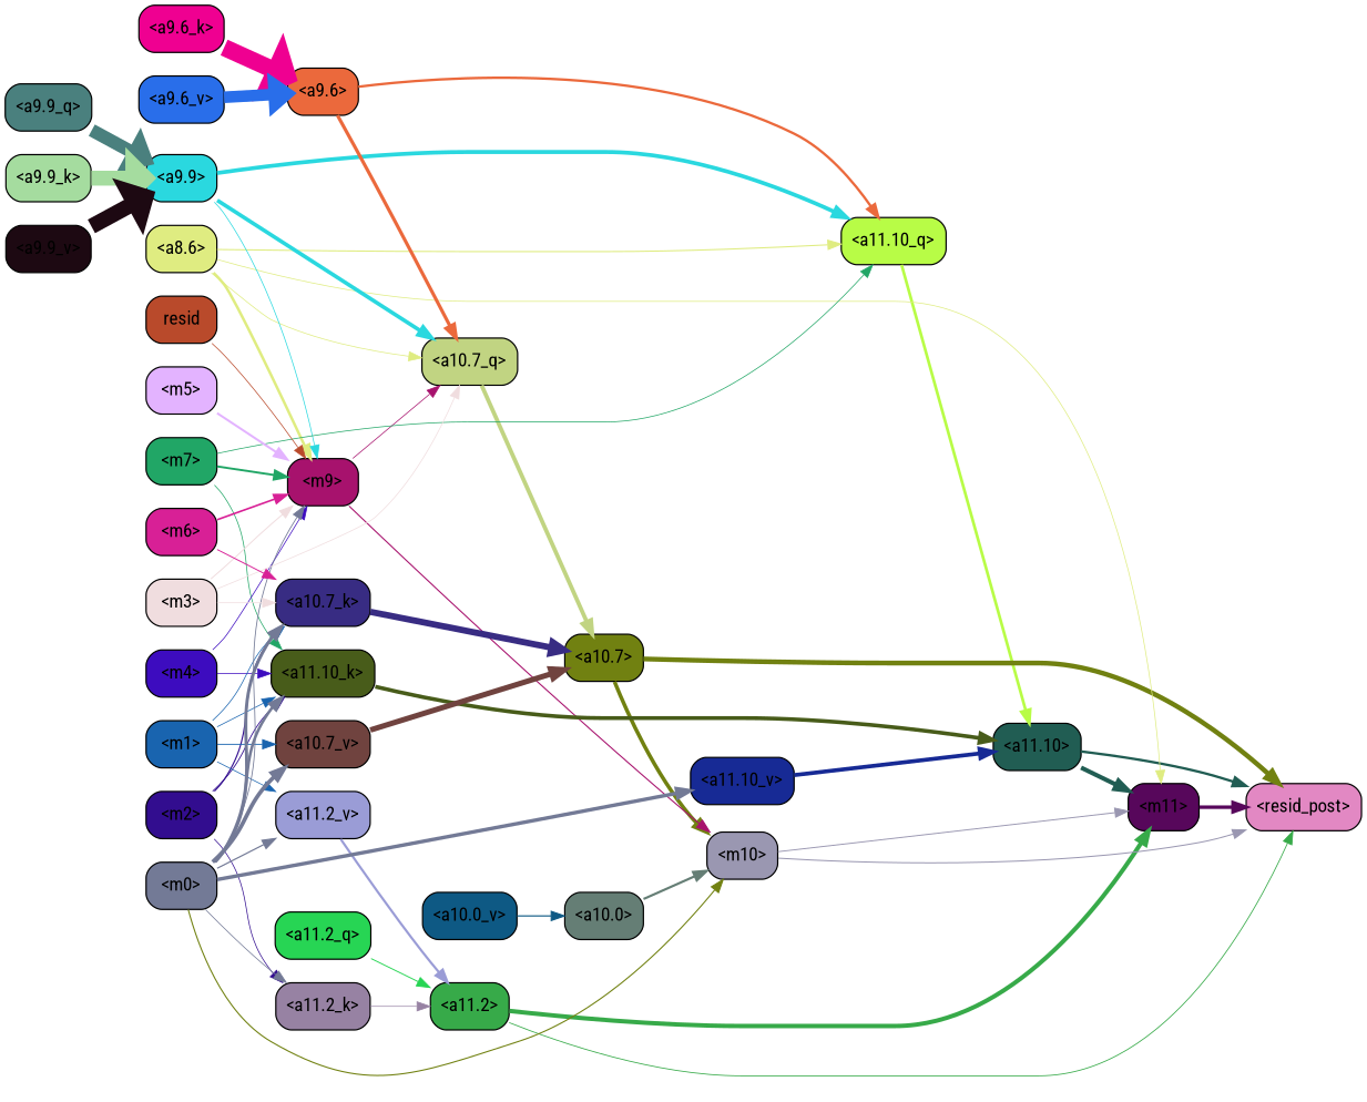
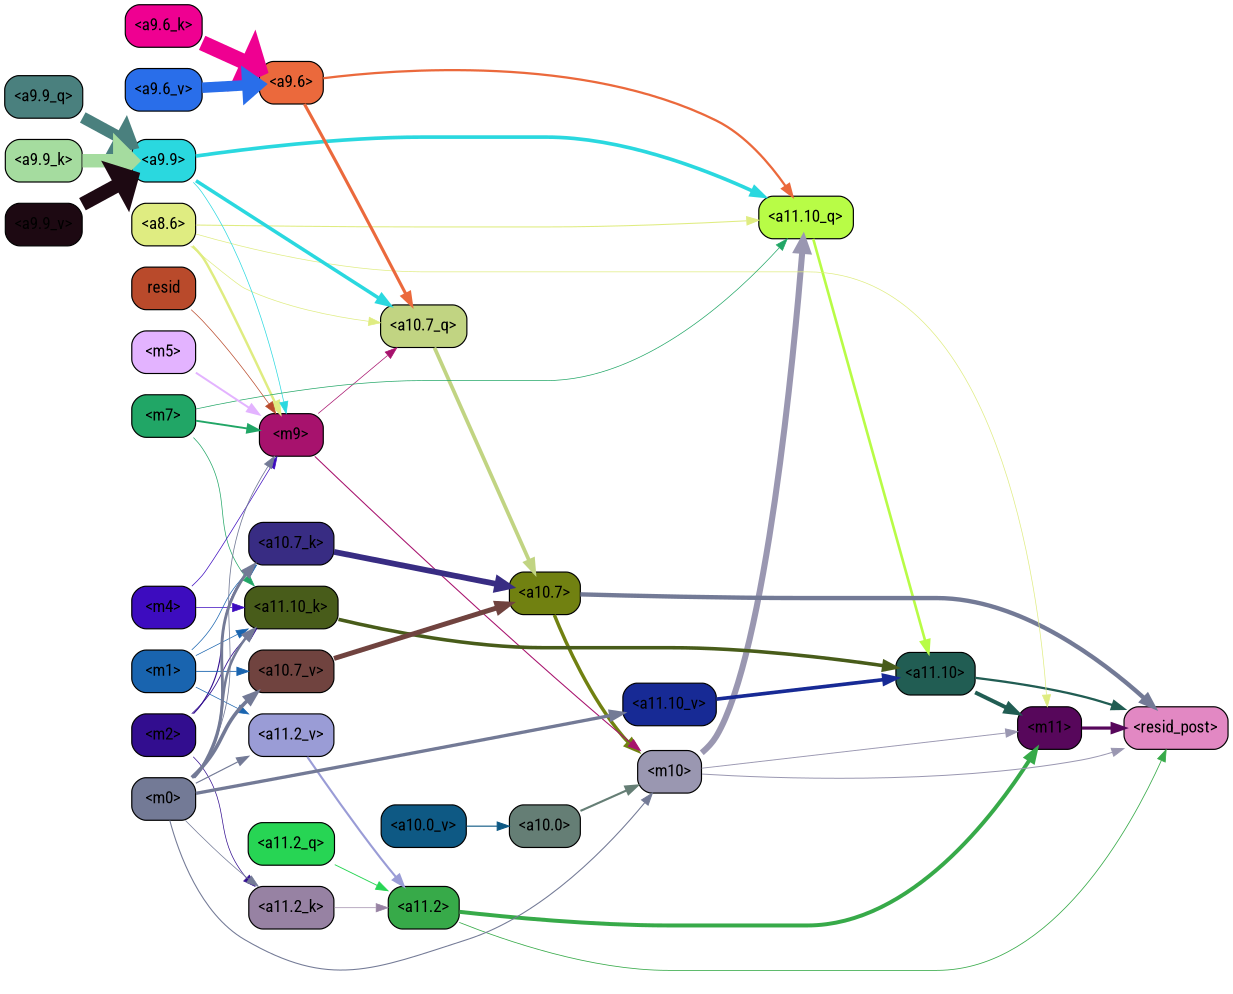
  strict digraph {
    fontname="Roboto Condensed"
    rankdir=LR
    splines=true
    node [color=black fontname="Roboto Condensed" shape=box style="filled, rounded"]
    edge [color="#737a96" fontname="Roboto Condensed" penwidth=0.6]
    "<m11>" [fillcolor="#57075b"]
    "<resid_post>" [fillcolor="#e288c3"]
    "<a11.10>" [fillcolor="#215d53"]
    "<a11.2>" [fillcolor="#37aa49"]
    "<m10>" [fillcolor="#9a97b1"]
    "<a11.10_q>" [fillcolor="#b8fc46"]
    "<a10.7>" [fillcolor="#718111"]
    "<a8.6>" [fillcolor="#dfec81"]
    "<m9>" [fillcolor="#a7126d"]
    "<a10.7_q>" [fillcolor="#c1d482"]
    "<a11.2_q>" [fillcolor="#27d554"]
    "<a11.10_k>" [fillcolor="#485c1a"]
    "<a11.2_k>" [fillcolor="#9782a3"]
    "<a11.10_v>" [fillcolor="#172a95"]
    "<a11.2_v>" [fillcolor="#9a9cd6"]
    "<a9.9>" [fillcolor="#2ad8df"]
    "<a9.6>" [fillcolor="#eb693c"]
    "<m7>" [fillcolor="#21a666"]
    "<m4>" [fillcolor="#3d0cbf"]
    "<m2>" [fillcolor="#320d8f"]
    "<a10.7_k>" [fillcolor="#382c83"]
    "<m1>" [fillcolor="#1964af"]
    "<a10.7_v>" [fillcolor="#70433f"]
    "<m0>" [fillcolor="#737a96"]
    "<a10.0>" [fillcolor="#657e75"]
    "<a10.0_v>" [fillcolor="#0e5984"]
-   "<m3>" [fillcolor="#f0dddf"]
-   "<m6>" [fillcolor="#d82096"]
    "<m5>" [fillcolor="#e3b3ff"]
    n30 [fillcolor="#b94a2b" label=resid]
    "<a9.9_q>" [fillcolor="#4a807e"]
    "<a9.9_k>" [fillcolor="#a5dc9f"]
    "<a9.6_k>" [fillcolor="#ef0091"]
    "<a9.9_v>" [fillcolor="#1d0912"]
    "<a9.6_v>" [fillcolor="#296eea"]
    "<m11>" -> "<resid_post>" [color="#57075b" penwidth=2.702841281890869]
    "<a11.10>" -> "<m11>" [color="#215d53" penwidth=3.3565988540649414]
    "<a11.10>" -> "<resid_post>" [color="#215d53" penwidth=1.9347846508026123]
    "<a11.2>" -> "<m11>" [color="#37aa49" penwidth=3.357710838317871]
    "<a11.2>" -> "<resid_post>" [color="#37aa49" penwidth=0.6756799221038818]
    "<m10>" -> "<m11>" [color="#9a97b1" penwidth=0.7995781898498535]
    "<m10>" -> "<resid_post>" [color="#9a97b1" penwidth=0.84842848777771]
+   "<m10>" -> "<a11.10_q>" [color="#9a97b1" penwidth=5.131217956542969]
    "<a11.10_q>" -> "<a11.10>" [color="#b8fc46" penwidth=2.230653762817383]
-   "<a10.7>" -> "<resid_post>" [color="#718111" penwidth=3.701959013938904]
+   "<a10.7>" -> "<resid_post>" [penwidth=3.701959013938904]
    "<a10.7>" -> "<m10>" [color="#718111" penwidth=2.9233598709106445]
    "<a8.6>" -> "<m11>" [color="#dfec81"]
    "<a8.6>" -> "<a11.10_q>" [color="#dfec81" penwidth=0.8920164108276367]
    "<a8.6>" -> "<m9>" [color="#dfec81" penwidth=2.0895538330078125]
    "<a8.6>" -> "<a10.7_q>" [color="#dfec81"]
    "<m9>" -> "<m10>" [color="#a7126d" penwidth=0.8976783752441406]
    "<m9>" -> "<a10.7_q>" [color="#a7126d"]
    "<a10.7_q>" -> "<a10.7>" [color="#c1d482" penwidth=3.1667375564575195]
    "<a11.2_q>" -> "<a11.2>" [color="#27d554" penwidth=0.7805061340332031]
    "<a11.10_k>" -> "<a11.10>" [color="#485c1a" penwidth=3.010073661804199]
    "<a11.2_k>" -> "<a11.2>" [color="#9782a3"]
    "<a11.10_v>" -> "<a11.10>" [color="#172a95" penwidth=3.0961761474609375]
    "<a11.2_v>" -> "<a11.2>" [color="#9a9cd6" penwidth=1.7951231002807617]
    "<a9.9>" -> "<a11.10_q>" [color="#2ad8df" penwidth=3.086172103881836]
    "<a9.9>" -> "<m9>" [color="#2ad8df"]
    "<a9.9>" -> "<a10.7_q>" [color="#2ad8df" penwidth=2.9829912185668945]
    "<a9.6>" -> "<a11.10_q>" [color="#eb693c" penwidth=1.9188203811645508]
    "<a9.6>" -> "<a10.7_q>" [color="#eb693c" penwidth=2.6223926544189453]
    "<m7>" -> "<a11.10_q>" [color="#21a666"]
    "<m7>" -> "<m9>" [color="#21a666" penwidth=1.602376937866211]
    "<m7>" -> "<a11.10_k>" [color="#21a666"]
    "<m4>" -> "<m9>" [color="#3d0cbf"]
    "<m4>" -> "<a11.10_k>" [color="#3d0cbf"]
    "<m2>" -> "<a11.10_k>" [color="#320d8f" penwidth=0.7053709030151367]
    "<m2>" -> "<a11.2_k>" [color="#320d8f"]
    "<m2>" -> "<a10.7_k>" [color="#320d8f" penwidth=0.9458351135253906]
    "<a10.7_k>" -> "<a10.7>" [color="#382c83" penwidth=4.86921501159668]
    "<m1>" -> "<a11.10_k>" [color="#1964af"]
    "<m1>" -> "<a11.2_v>" [color="#1964af"]
    "<m1>" -> "<a10.7_k>" [color="#1964af"]
    "<m1>" -> "<a10.7_v>" [color="#1964af" penwidth=0.7276821136474609]
    "<a10.7_v>" -> "<a10.7>" [color="#70433f" penwidth=4.189113616943359]
-   "<m0>" -> "<m10>" [color="#718111" penwidth=0.9029474258422852]
+   "<m0>" -> "<m10>" [penwidth=0.9029474258422852]
    "<m0>" -> "<m9>" [penwidth=0.6837482452392578]
    "<m0>" -> "<a11.10_k>" [penwidth=2.144052505493164]
    "<m0>" -> "<a11.2_k>" [penwidth=0.6134786605834961]
    "<m0>" -> "<a11.10_v>" [penwidth=2.813839912414551]
    "<m0>" -> "<a11.2_v>" [penwidth=0.9900531768798828]
    "<m0>" -> "<a10.7_k>" [penwidth=2.4311294555664062]
    "<m0>" -> "<a10.7_v>" [penwidth=3.061185836791992]
    "<a10.0>" -> "<m10>" [color="#657e75" penwidth=1.7953290939331055]
    "<a10.0_v>" -> "<a10.0>" [color="#0e5984" penwidth=0.9297943115234375]
-   "<m3>" -> "<m9>" [color="#f0dddf" penwidth=0.8340511322021484]
-   "<m3>" -> "<a10.7_q>" [color="#f0dddf"]
-   "<m3>" -> "<a10.7_k>" [color="#f0dddf"]
-   "<m6>" -> "<m9>" [color="#d82096" penwidth=1.3627052307128906]
-   "<m6>" -> "<a10.7_k>" [color="#d82096" penwidth=0.7860317230224609]
    "<m5>" -> "<m9>" [color="#e3b3ff" penwidth=1.681243896484375]
    n30 -> "<m9>" [color="#b94a2b"]
    "<a9.9_q>" -> "<a9.9>" [color="#4a807e" penwidth=9.939762115478516]
    "<a9.9_k>" -> "<a9.9>" [color="#a5dc9f" penwidth=11.399191856384277]
    "<a9.6_k>" -> "<a9.6>" [color="#ef0091" penwidth=13.081165313720703]
    "<a9.9_v>" -> "<a9.9>" [color="#1d0912" penwidth=11.790493965148926]
    "<a9.6_v>" -> "<a9.6>" [color="#296eea" penwidth=8.907938003540039]
  }
